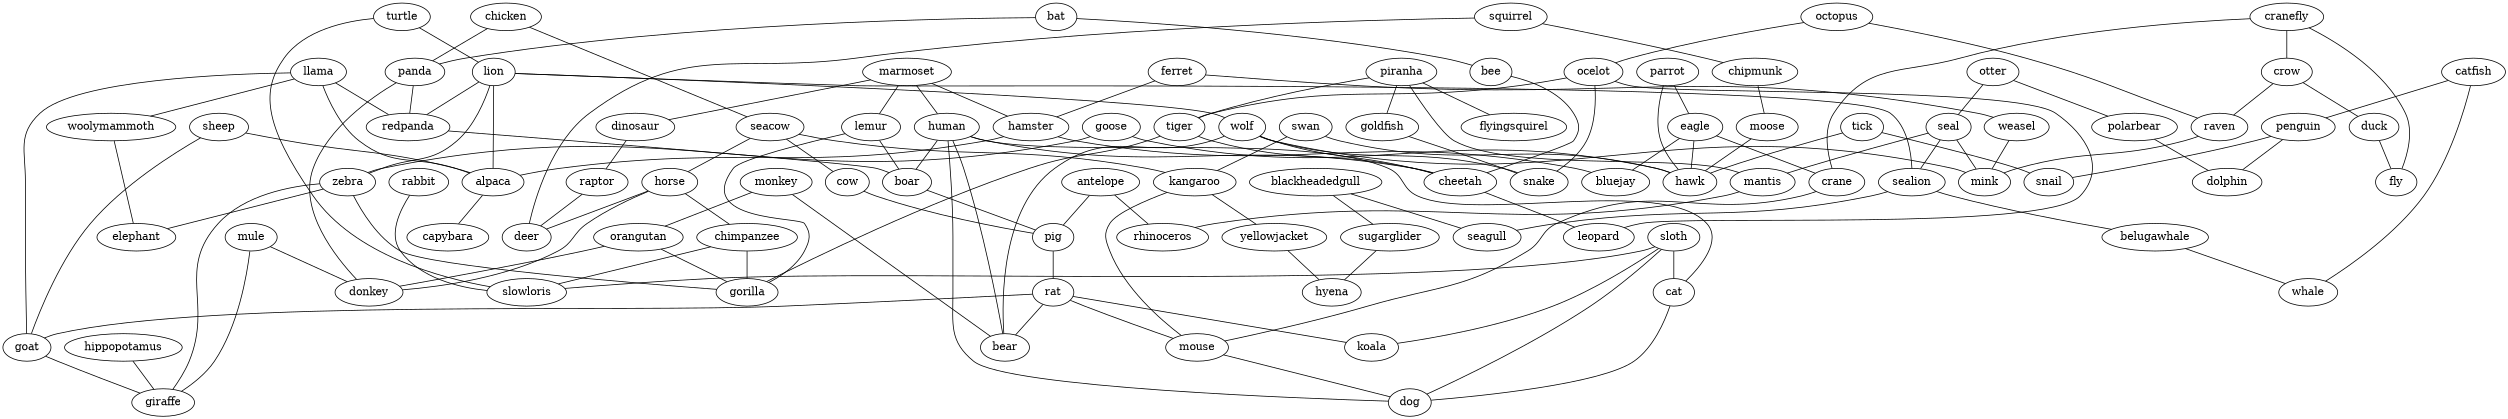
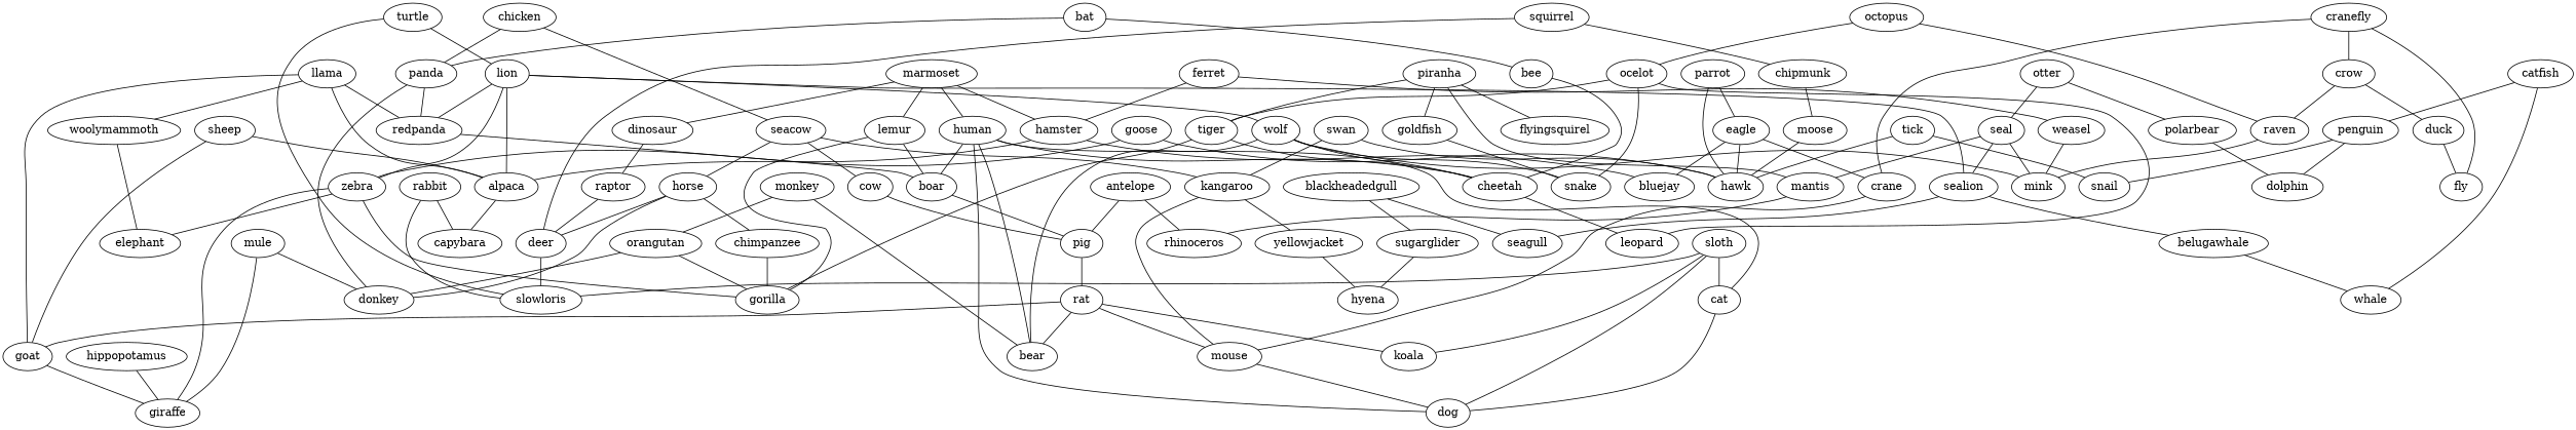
  strict graph {
    edge [weight=1]
    antelope
    pig
    rhinoceros
    rat
    goat
    mouse
    bear
    koala
    llama
    redpanda
    alpaca
    woolymammoth
    boar
    capybara
    elephant
    giraffe
    blackheadedgull
    sugarglider
    seagull
    hyena
    chicken
    seacow
    panda
    kangaroo
    horse
    cow
    donkey
    yellowjacket
    deer
    chimpanzee
    tick
    snail
    hawk
    swan
    dog
    otter
    seal
    polarbear
    sealion
    mantis
    mink
    dolphin
    belugawhale
    catfish
    penguin
    whale
    bat
    bee
    cheetah
    leopard
    parrot
    eagle
    crane
    bluejay
    cranefly
    crow
    fly
    duck
    raven
    marmoset
    dinosaur
    human
    lemur
    hamster
    raptor
    cat
    gorilla
    slowloris
    turtle
    lion
    zebra
    wolf
    hippopotamus
    snake
    ferret
    weasel
    goose
    ocelot
    tiger
    piranha
    goldfish
    flyingsquirel
    mule
    monkey
    orangutan
    octopus
    sloth
    sheep
    squirrel
    chipmunk
    moose
    rabbit
    antelope -- pig
    antelope -- rhinoceros
    pig -- rat
    rat -- goat
    rat -- mouse
    rat -- bear
    rat -- koala
    goat -- giraffe
    mouse -- dog
    llama -- goat
    llama -- redpanda
    llama -- alpaca
    llama -- woolymammoth
    redpanda -- boar
    alpaca -- capybara
    woolymammoth -- elephant
    boar -- pig
    blackheadedgull -- sugarglider
    blackheadedgull -- seagull
    sugarglider -- hyena
    chicken -- seacow
    chicken -- panda
    seacow -- kangaroo
    seacow -- horse
    seacow -- cow
    panda -- redpanda
    panda -- donkey
    kangaroo -- mouse
    kangaroo -- yellowjacket
    horse -- donkey
    horse -- deer
    horse -- chimpanzee
    cow -- pig
    yellowjacket -- hyena
-   chimpanzee -- slowloris
+   deer -- slowloris
    chimpanzee -- gorilla
    tick -- snail
    tick -- hawk
    swan -- kangaroo
    swan -- hawk
    otter -- seal
    otter -- polarbear
    seal -- sealion
    seal -- mantis
    seal -- mink
    polarbear -- dolphin
    sealion -- seagull
    sealion -- belugawhale
    mantis -- rhinoceros
    belugawhale -- whale
    catfish -- penguin
    catfish -- whale
    penguin -- snail
    penguin -- dolphin
    bat -- panda
    bat -- bee
    bee -- cheetah
    cheetah -- leopard
    parrot -- hawk
    parrot -- eagle
    eagle -- hawk
    eagle -- crane
    eagle -- bluejay
    crane -- mouse
    cranefly -- crane
    cranefly -- crow
    cranefly -- fly
    crow -- duck
    crow -- raven
    duck -- fly
    raven -- mink
    marmoset -- dinosaur
    marmoset -- human
    marmoset -- lemur
    marmoset -- hamster
    dinosaur -- raptor
    human -- bear
    human -- boar
    human -- dog
    human -- cheetah
    human -- cat
    lemur -- boar
    lemur -- gorilla
    hamster -- alpaca
    hamster -- bluejay
    raptor -- deer
    cat -- dog
    turtle -- slowloris
    turtle -- lion
    lion -- redpanda
    lion -- alpaca
    lion -- sealion
    lion -- zebra
    lion -- wolf
    zebra -- elephant
    zebra -- giraffe
    zebra -- gorilla
    wolf -- bear
    wolf -- mink
    wolf -- cheetah
    wolf -- snake
    hippopotamus -- giraffe
    ferret -- hamster
    ferret -- weasel
    weasel -- mink
    goose -- hawk
    goose -- zebra
    ocelot -- leopard
    ocelot -- snake
    ocelot -- tiger
    tiger -- cheetah
    tiger -- gorilla
    piranha -- mantis
    piranha -- tiger
    piranha -- goldfish
    piranha -- flyingsquirel
    goldfish -- snake
    mule -- giraffe
    mule -- donkey
    monkey -- bear
    monkey -- orangutan
    orangutan -- donkey
    orangutan -- gorilla
    octopus -- raven
    octopus -- ocelot
    sloth -- koala
    sloth -- dog
    sloth -- cat
    sloth -- slowloris
    sheep -- goat
    sheep -- alpaca
    squirrel -- deer
    squirrel -- chipmunk
    chipmunk -- moose
    moose -- hawk
+   rabbit -- capybara
    rabbit -- slowloris
  }
